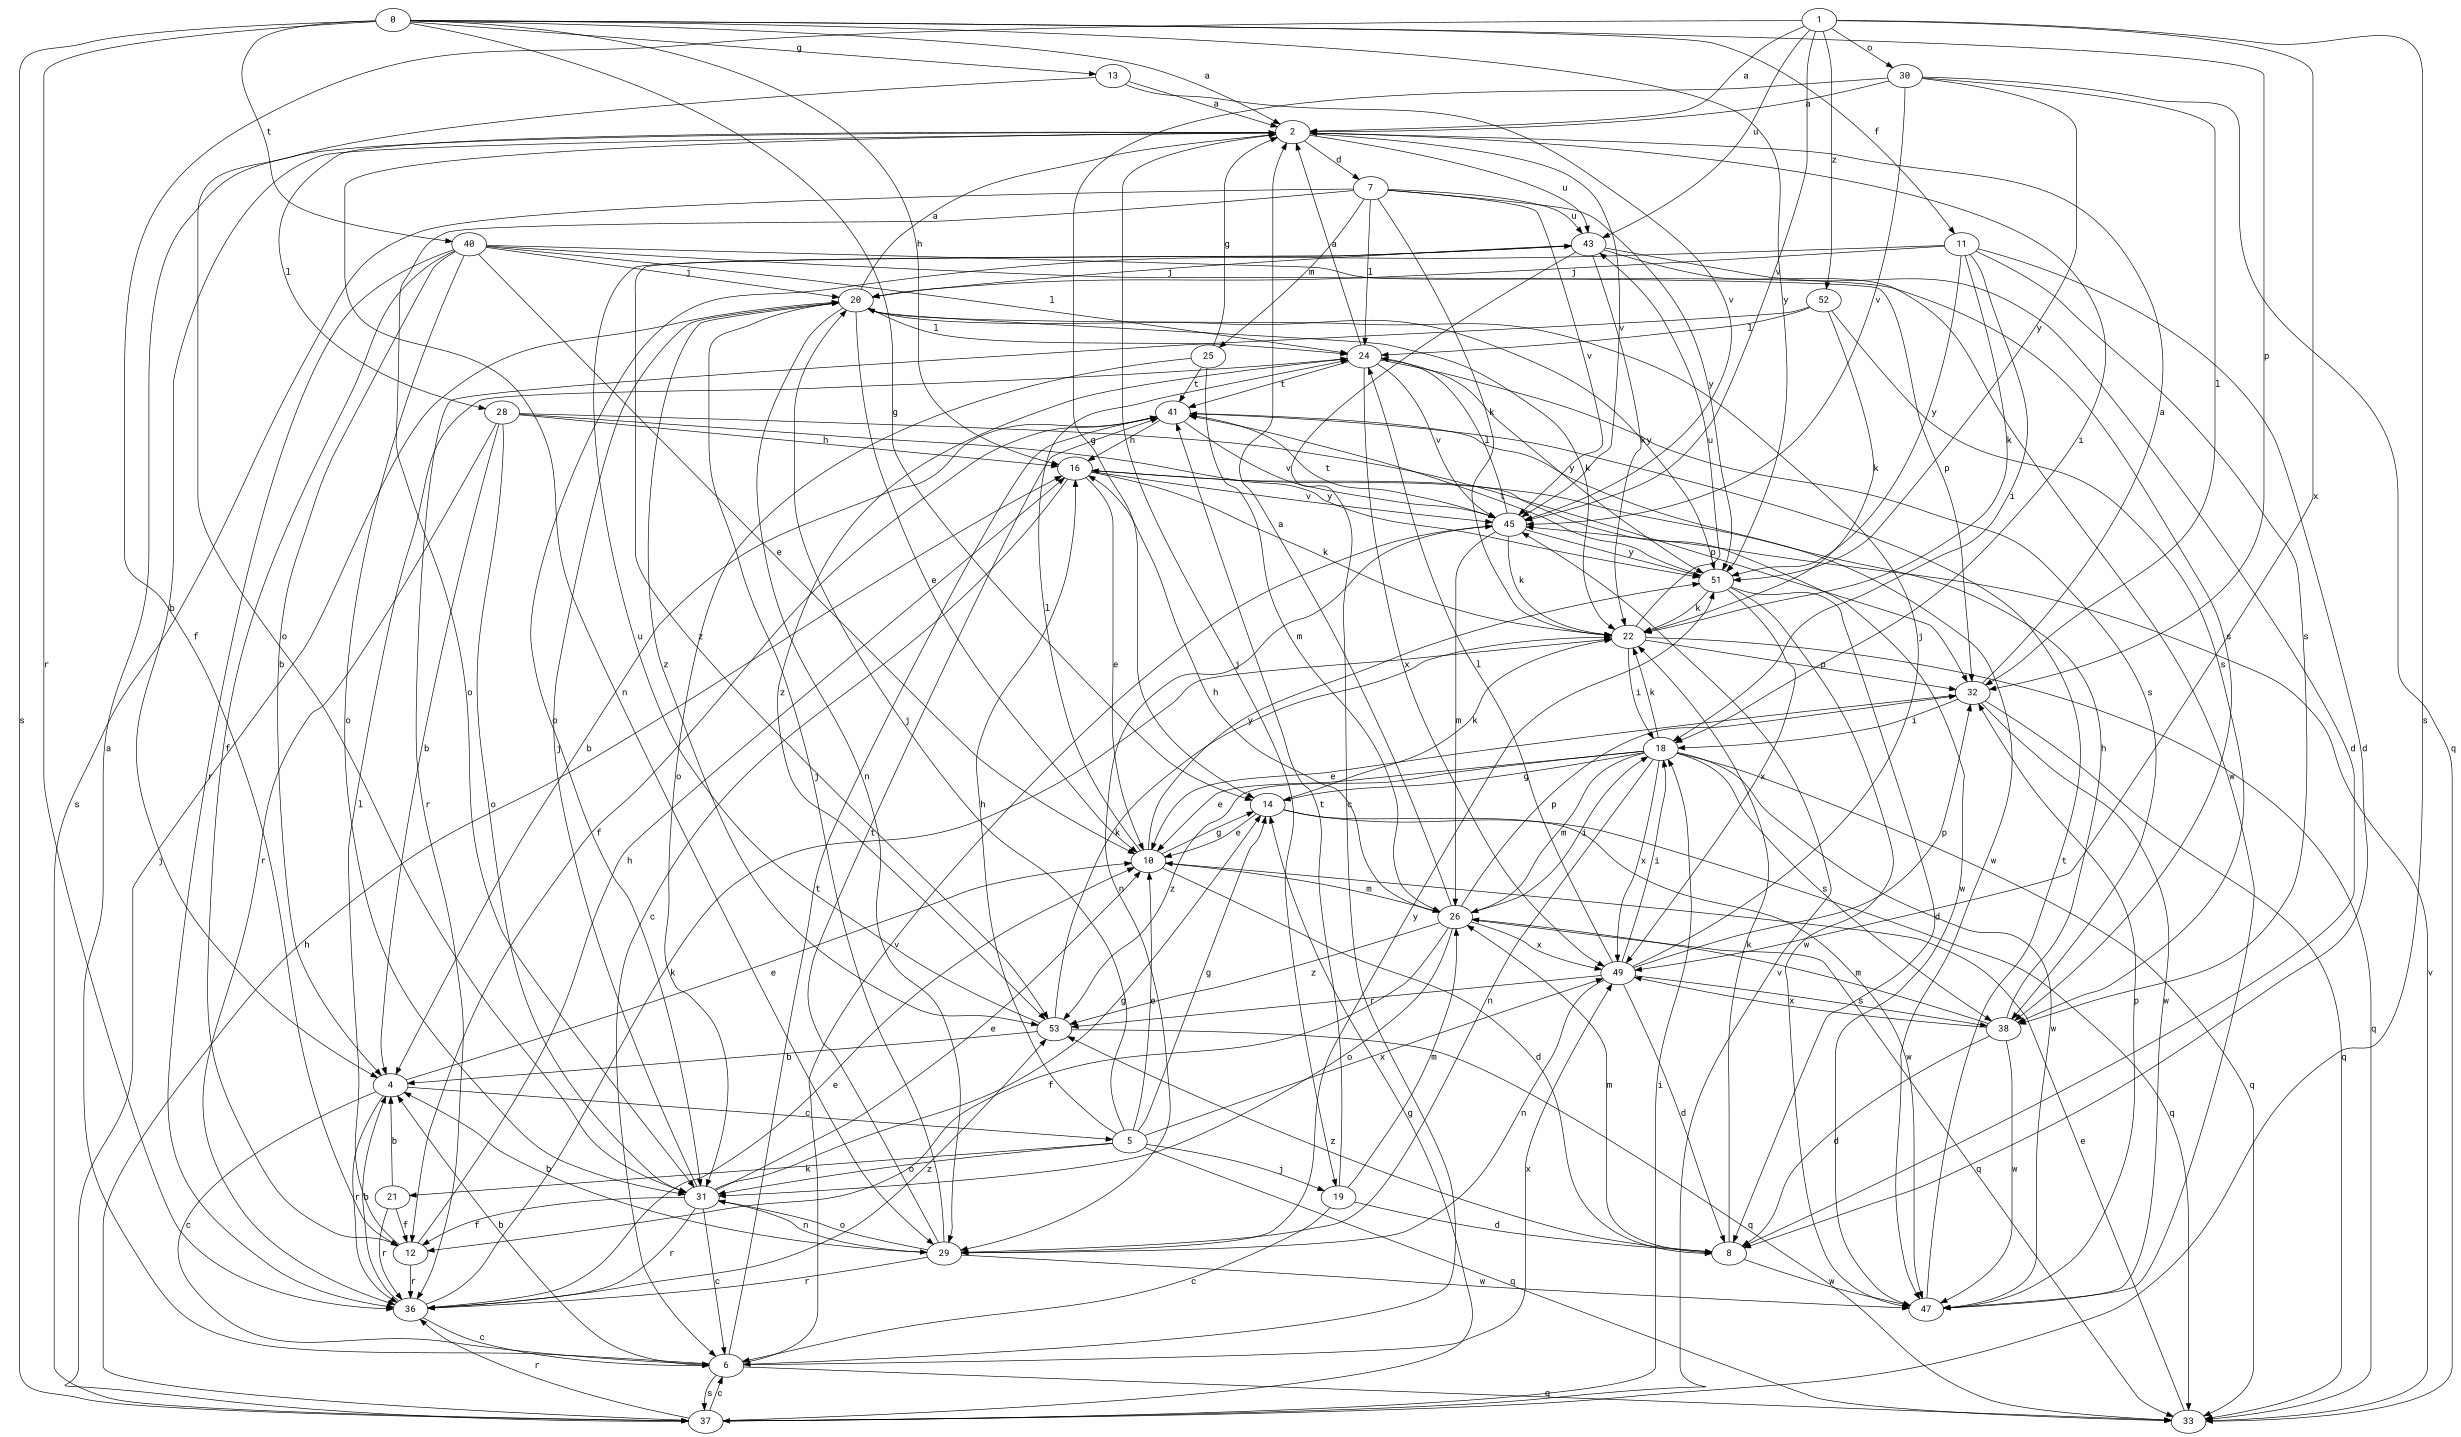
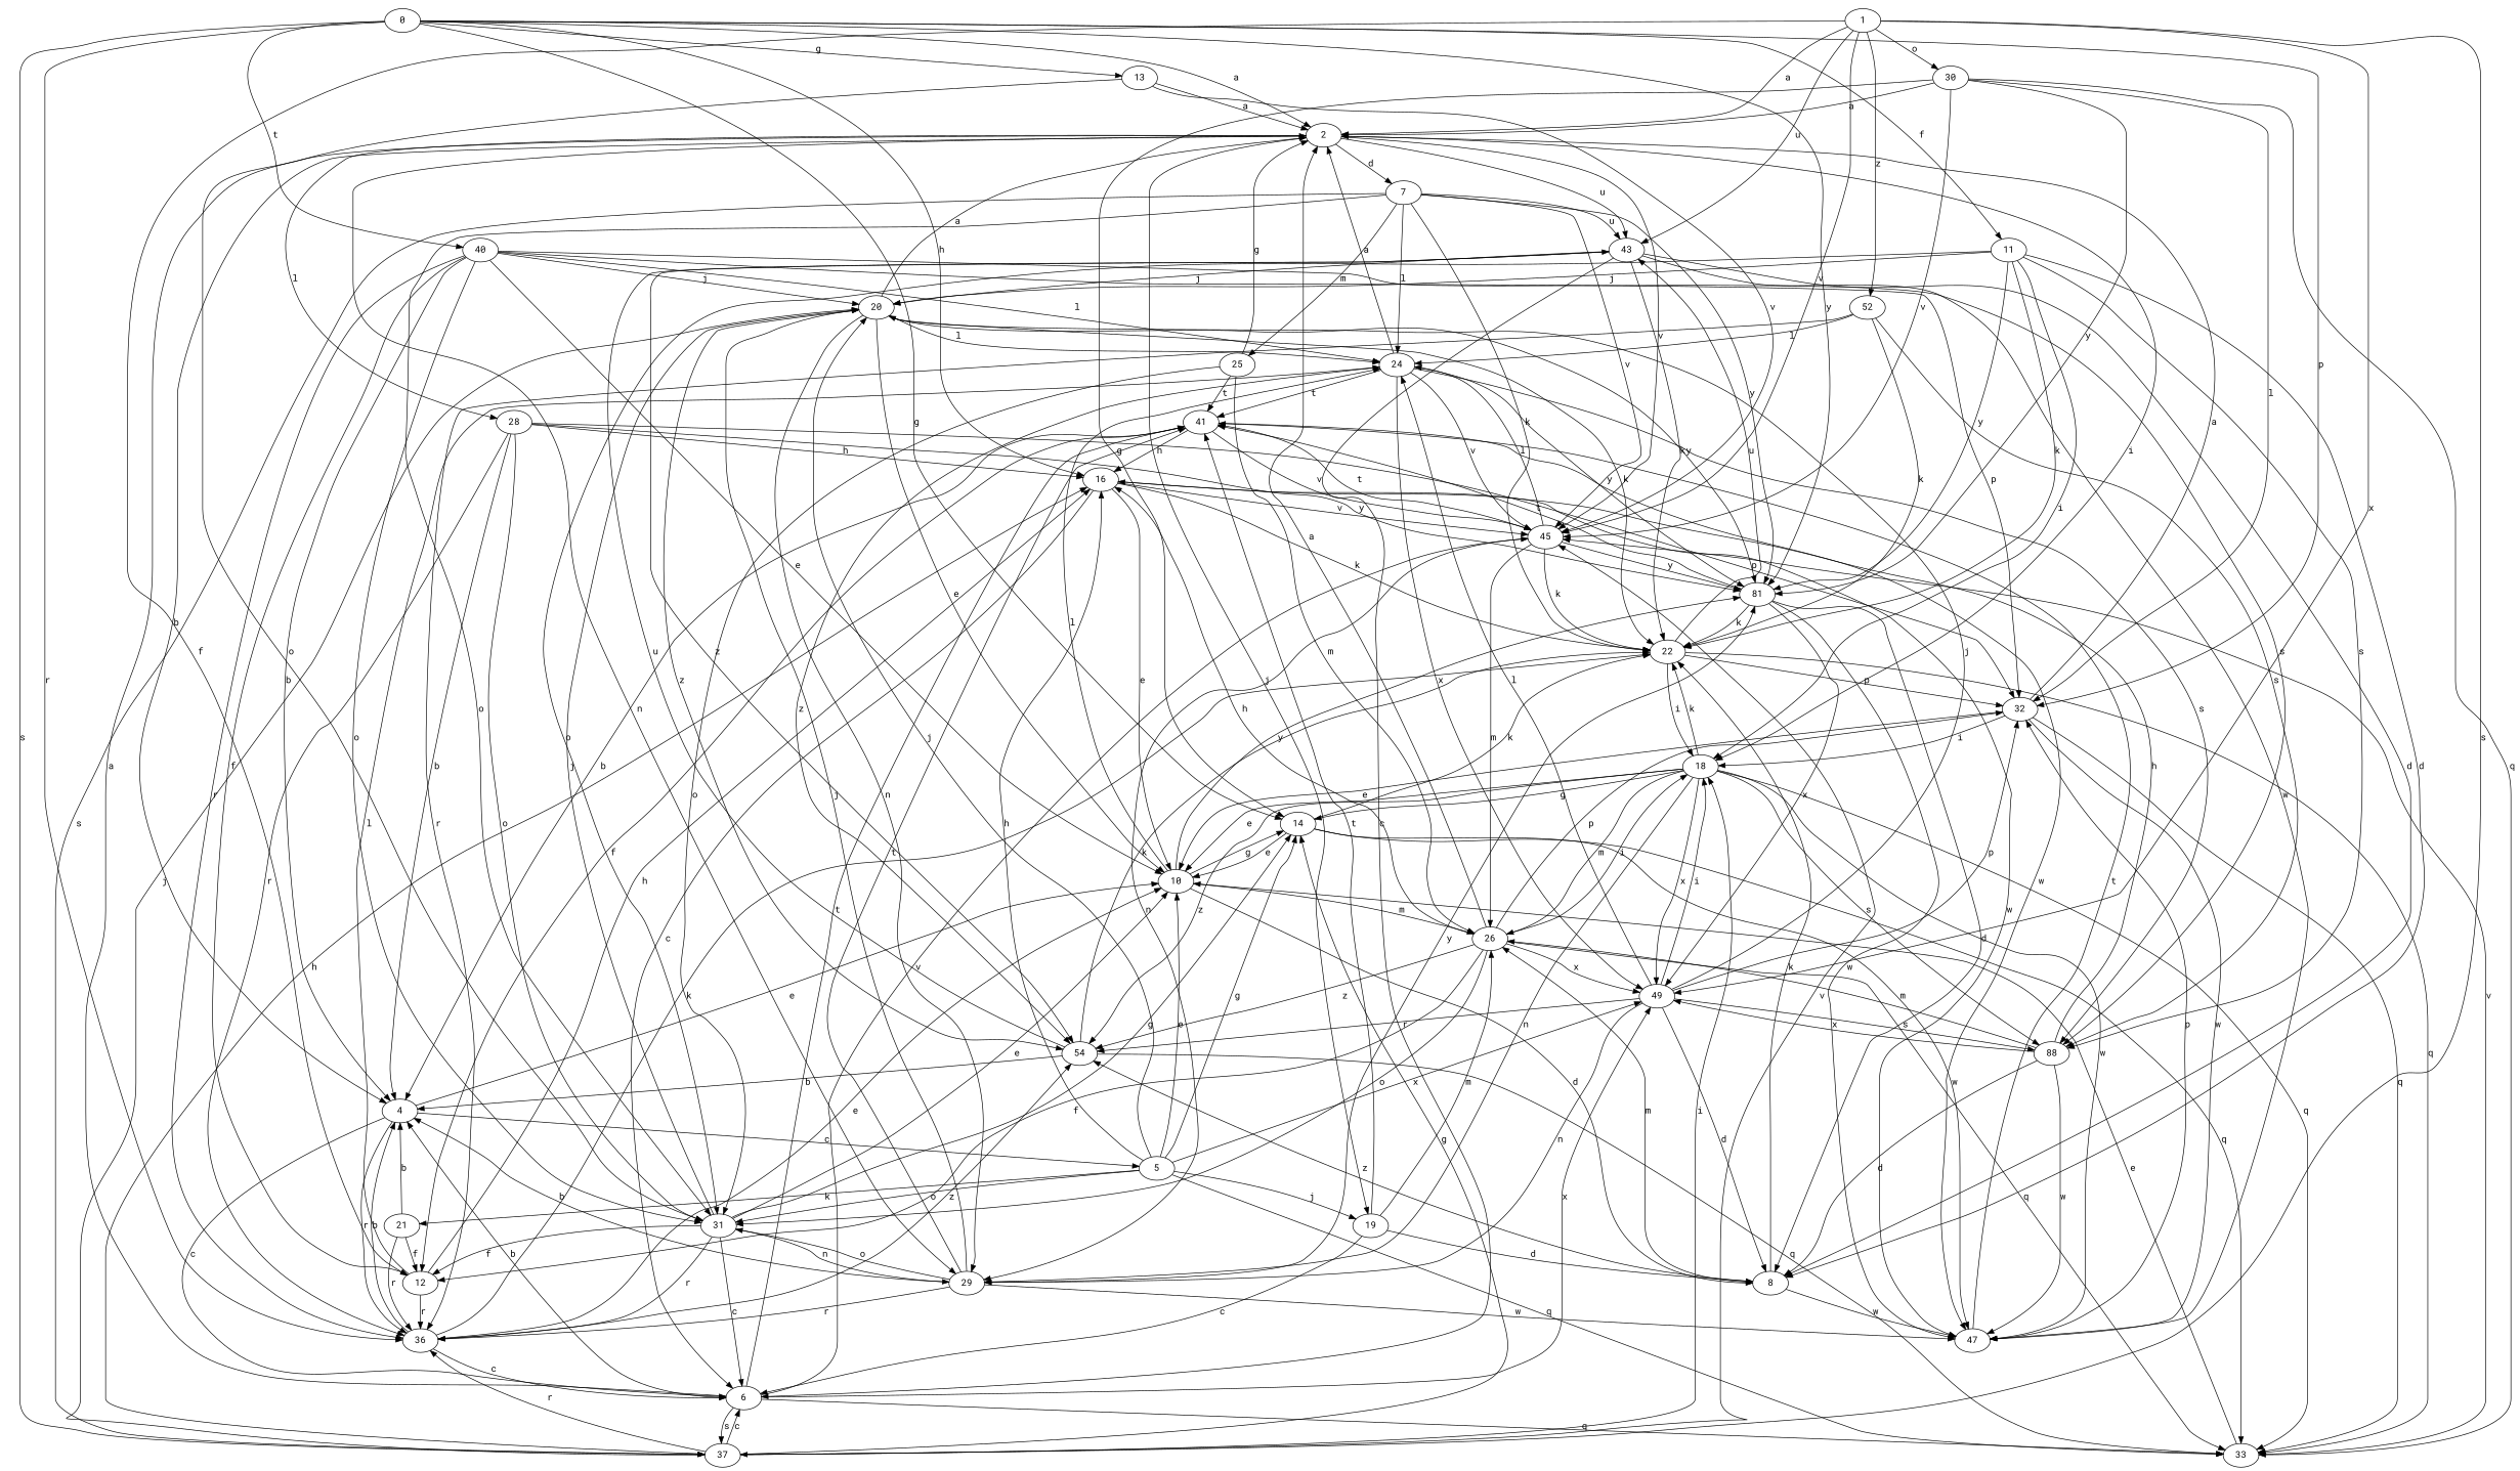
  strict digraph {
    fontname="Roboto Mono"
    node [fontname="Roboto Mono"]
    edge [fontname="Roboto Mono"]
    0
    2
    11
    13
    14
    16
    32
    36
    37
    40
-   51
+   51 [label=81]
    43
    45
    4
    7
    18
    19
    n18 [label=28]
    29
    20
    31
    22
    8
-   38
+   38 [label=88]
    10
    n26 [label=33]
    47
    6
-   54 [label=53]
+   54
    12
    24
    49
    41
    1
    30
    52
    26
    5
    25
    21
    0 -> 2 [label=a]
    0 -> 11 [label=f]
    0 -> 13 [label=g]
    0 -> 14 [label=g]
    0 -> 16 [label=h]
    0 -> 32 [label=p]
    0 -> 36 [label=r]
    0 -> 37 [label=s]
    0 -> 40 [label=t]
    0 -> 51 [label=y]
    2 -> 43 [label=u]
    2 -> 45 [label=v]
    2 -> 4 [label=b]
    2 -> 7 [label=d]
    2 -> 18 [label=i]
    2 -> 19 [label=j]
    2 -> n18 [label=l]
    2 -> 29 [label=n]
    11 -> 51 [label=y]
    11 -> 18 [label=i]
    11 -> 20 [label=j]
    11 -> 31 [label=o]
    11 -> 22 [label=k]
    11 -> 8 [label=d]
    11 -> 38 [label=s]
    13 -> 2 [label=a]
    13 -> 45 [label=v]
    13 -> 31 [label=o]
    14 -> 22 [label=k]
    14 -> 10 [label=e]
    14 -> n26 [label=q]
    14 -> 47 [label=w]
    16 -> 45 [label=v]
    16 -> 22 [label=k]
    16 -> 10 [label=e]
    16 -> 47 [label=w]
    16 -> 6 [label=c]
    32 -> 2 [label=a]
    32 -> 18 [label=i]
    32 -> 10 [label=e]
    32 -> n26 [label=q]
    32 -> 47 [label=w]
    36 -> 4 [label=b]
    36 -> 22 [label=k]
    36 -> 10 [label=e]
    36 -> 6 [label=c]
    36 -> 54 [label=z]
    37 -> 14 [label=g]
    37 -> 16 [label=h]
    37 -> 36 [label=r]
    37 -> 45 [label=v]
    37 -> 18 [label=i]
    37 -> 20 [label=j]
    37 -> 6 [label=c]
    40 -> 32 [label=p]
    40 -> 36 [label=r]
    40 -> 4 [label=b]
    40 -> 20 [label=j]
    40 -> 31 [label=o]
    40 -> 38 [label=s]
    40 -> 10 [label=e]
    40 -> 12 [label=f]
    40 -> 24 [label=l]
    51 -> 22 [label=k]
    51 -> 8 [label=d]
    51 -> 47 [label=w]
    51 -> 49 [label=x]
    51 -> 41 [label=t]
    43 -> 20 [label=j]
    43 -> 22 [label=k]
    43 -> 8 [label=d]
    43 -> 47 [label=w]
    43 -> 6 [label=c]
    43 -> 54 [label=z]
    45 -> 51 [label=y]
    45 -> 29 [label=n]
    45 -> 22 [label=k]
    45 -> 24 [label=l]
    45 -> 41 [label=t]
    45 -> 26 [label=m]
    4 -> 36 [label=r]
    4 -> 10 [label=e]
    4 -> 6 [label=c]
    4 -> 5 [label=c]
    7 -> 37 [label=s]
    7 -> 51 [label=y]
    7 -> 43 [label=u]
    7 -> 45 [label=v]
    7 -> 31 [label=o]
    7 -> 22 [label=k]
    7 -> 24 [label=l]
    7 -> 25 [label=m]
    18 -> 14 [label=g]
    18 -> 29 [label=n]
    18 -> 22 [label=k]
    18 -> 38 [label=s]
    18 -> 10 [label=e]
    18 -> n26 [label=q]
    18 -> 47 [label=w]
    18 -> 54 [label=z]
    18 -> 49 [label=x]
    18 -> 26 [label=m]
    19 -> 8 [label=d]
    19 -> 6 [label=c]
    19 -> 41 [label=t]
    19 -> 26 [label=m]
    n18 -> 16 [label=h]
    n18 -> 32 [label=p]
    n18 -> 36 [label=r]
    n18 -> 51 [label=y]
    n18 -> 4 [label=b]
    n18 -> 31 [label=o]
    29 -> 36 [label=r]
    29 -> 51 [label=y]
    29 -> 4 [label=b]
    29 -> 20 [label=j]
    29 -> 31 [label=o]
    29 -> 47 [label=w]
    29 -> 41 [label=t]
    20 -> 2 [label=a]
    20 -> 51 [label=y]
    20 -> 29 [label=n]
    20 -> 22 [label=k]
    20 -> 10 [label=e]
    20 -> 54 [label=z]
    20 -> 24 [label=l]
    31 -> 14 [label=g]
    31 -> 36 [label=r]
    31 -> 29 [label=n]
    31 -> 20 [label=j]
    31 -> 10 [label=e]
    31 -> 6 [label=c]
    31 -> 12 [label=f]
    22 -> 32 [label=p]
    22 -> 43 [label=u]
    22 -> 18 [label=i]
    22 -> n26 [label=q]
    8 -> 22 [label=k]
    8 -> 47 [label=w]
    8 -> 54 [label=z]
    8 -> 26 [label=m]
    38 -> 16 [label=h]
    38 -> 8 [label=d]
    38 -> 47 [label=w]
    38 -> 49 [label=x]
    38 -> 26 [label=m]
    10 -> 14 [label=g]
    10 -> 51 [label=y]
    10 -> 8 [label=d]
    10 -> 24 [label=l]
    10 -> 26 [label=m]
    n26 -> 45 [label=v]
    n26 -> 10 [label=e]
    47 -> 32 [label=p]
    47 -> 41 [label=t]
    6 -> 2 [label=a]
    6 -> 37 [label=s]
    6 -> 45 [label=v]
    6 -> 4 [label=b]
    6 -> n26 [label=q]
    6 -> 49 [label=x]
    6 -> 41 [label=t]
    54 -> 43 [label=u]
    54 -> 4 [label=b]
    54 -> 22 [label=k]
    54 -> n26 [label=q]
    12 -> 16 [label=h]
    12 -> 36 [label=r]
    12 -> 24 [label=l]
    24 -> 2 [label=a]
    24 -> 51 [label=y]
    24 -> 45 [label=v]
    24 -> 38 [label=s]
    24 -> 54 [label=z]
    24 -> 49 [label=x]
    24 -> 41 [label=t]
    49 -> 32 [label=p]
    49 -> 18 [label=i]
    49 -> 29 [label=n]
    49 -> 20 [label=j]
    49 -> 8 [label=d]
    49 -> 38 [label=s]
    49 -> 54 [label=r]
    49 -> 24 [label=l]
    41 -> 16 [label=h]
    41 -> 45 [label=v]
    41 -> 4 [label=b]
    41 -> 47 [label=w]
    41 -> 12 [label=f]
    1 -> 2 [label=a]
    1 -> 37 [label=s]
    1 -> 43 [label=u]
    1 -> 45 [label=v]
    1 -> 12 [label=f]
    1 -> 49 [label=x]
    1 -> 30 [label=o]
    1 -> 52 [label=z]
    30 -> 2 [label=a]
    30 -> 14 [label=g]
    30 -> 32 [label=l]
    30 -> 51 [label=y]
    30 -> 45 [label=v]
    30 -> n26 [label=q]
    52 -> 36 [label=r]
    52 -> 22 [label=k]
    52 -> 38 [label=s]
    52 -> 24 [label=l]
    26 -> 2 [label=a]
    26 -> 16 [label=h]
    26 -> 32 [label=p]
    26 -> 18 [label=i]
    26 -> 31 [label=o]
    26 -> n26 [label=q]
    26 -> 54 [label=z]
    26 -> 12 [label=f]
    26 -> 49 [label=x]
    5 -> 14 [label=g]
    5 -> 16 [label=h]
    5 -> 19 [label=j]
    5 -> 20 [label=j]
    5 -> 31 [label=o]
    5 -> 10 [label=e]
    5 -> n26 [label=q]
    5 -> 49 [label=x]
    5 -> 21 [label=k]
    25 -> 2 [label=g]
    25 -> 31 [label=o]
    25 -> 41 [label=t]
    25 -> 26 [label=m]
    21 -> 36 [label=r]
    21 -> 4 [label=b]
    21 -> 12 [label=f]
  }
